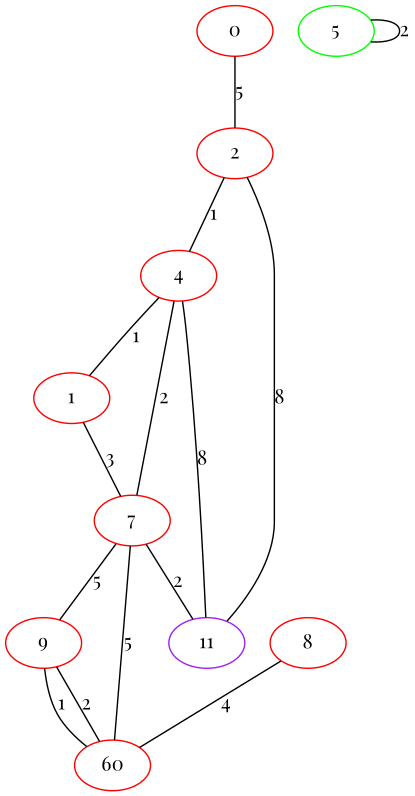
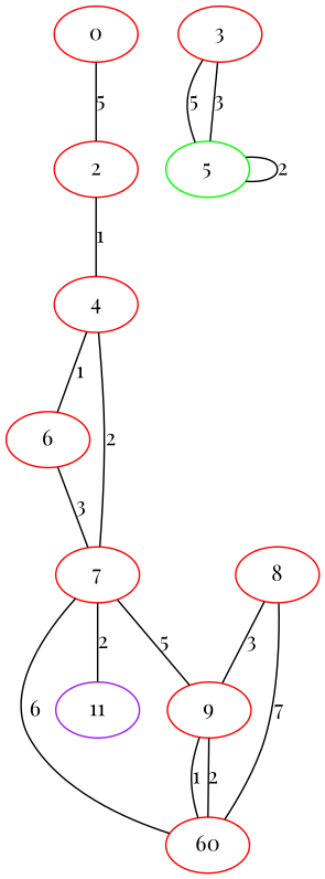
  graph {
    fontname="Playfair Display"
    node [color=red fontname="Playfair Display" weight=1]
    edge [fontname="Playfair Display"]
    0
    2
    4
    11 [color=purple weight=4]
    5 [color=green weight=2]
-   6 [label=1]
+   3
+   6
    7
    9
    n10 [label=60]
    8
    0 -- 2 [label=5]
    2 -- 4 [label=1]
-   2 -- 11 [label=8]
-   4 -- 11 [label=8]
    4 -- 6 [label=1]
    4 -- 7 [label=2]
    5 -- 5 [label=2]
+   3 -- 5 [label=5]
+   3 -- 5 [label=3]
    6 -- 7 [label=3]
    7 -- 11 [label=2]
    7 -- 9 [label=5]
-   7 -- n10 [label=5]
+   7 -- n10 [label=6]
    9 -- n10 [label=1]
    9 -- n10 [label=2]
-   8 -- n10 [label=4]
+   8 -- 9 [label=3]
+   8 -- n10 [label=7]
  }
